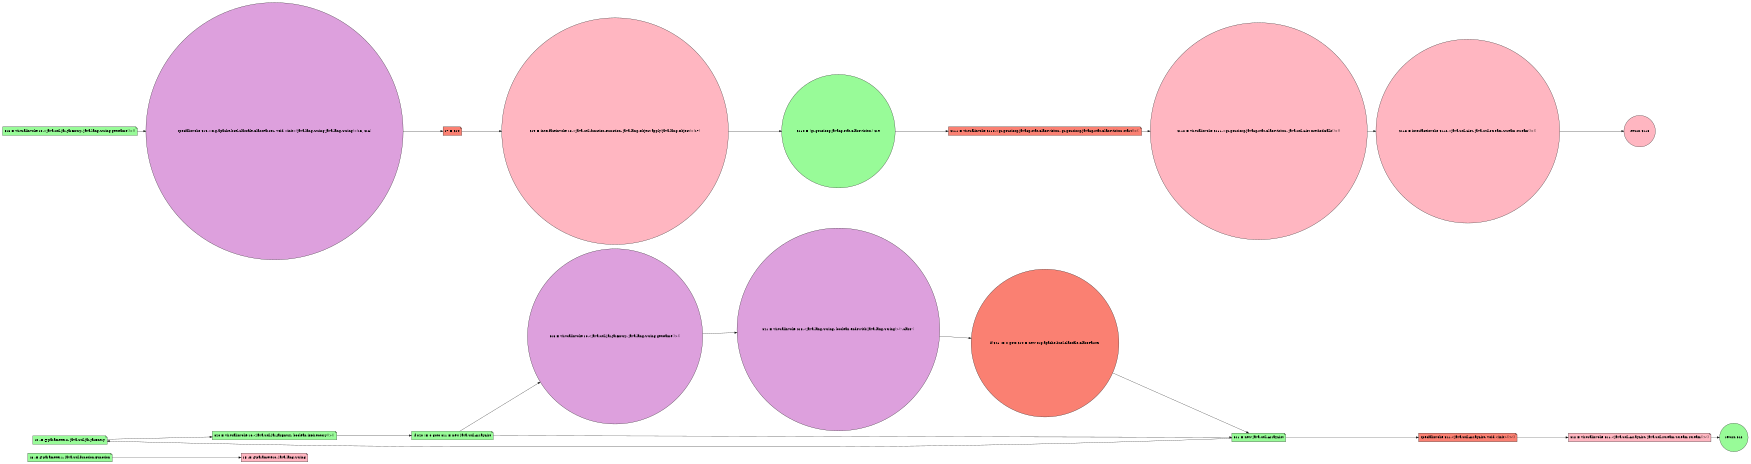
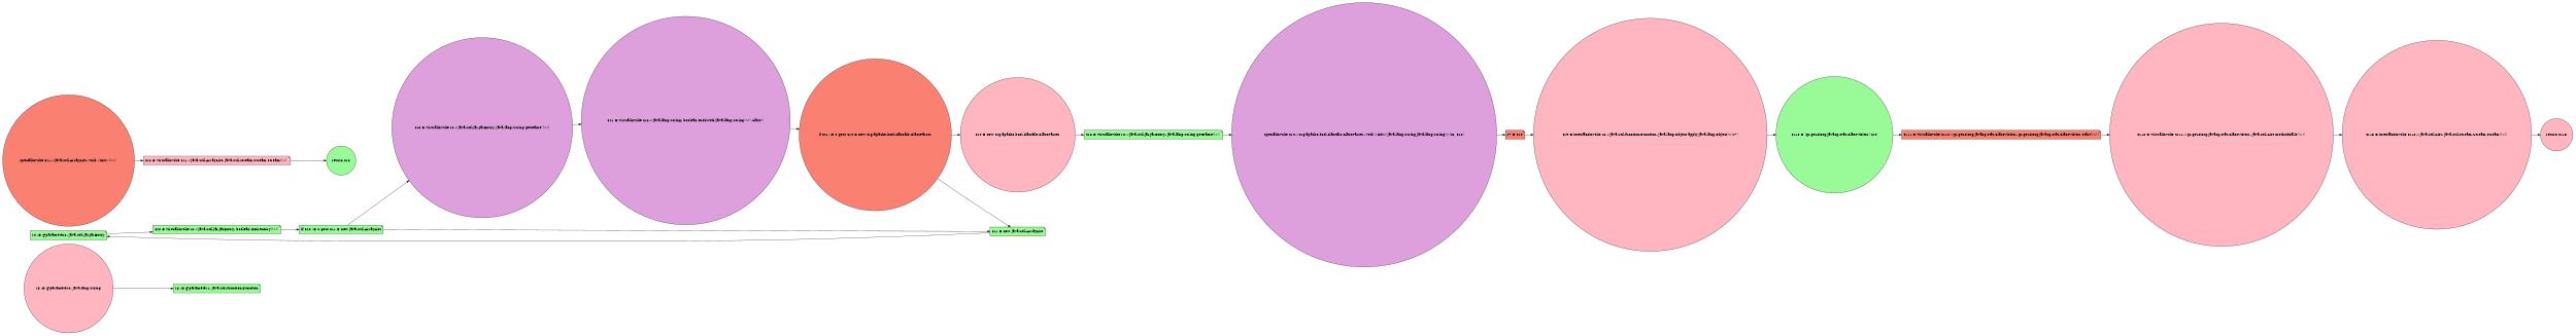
  digraph {
    rankdir=LR
    node [fillcolor=palegreen shape=circle style=filled]
    "r8 := @parameter1: java.util.function.Function" [shape=note]
-   "r5 := @parameter0: java.lang.String" [fillcolor=lightpink shape=note]
+   "r5 := @parameter0: java.lang.String" [fillcolor=lightpink]
    "r0 := @parameter2: java.util.jar.JarEntry" [shape=note]
    "$z0 = virtualinvoke r0.<java.util.jar.JarEntry: boolean isDirectory()>()" [shape=note]
    "if $z0 != 0 goto $r1 = new java.util.ArrayList" [shape=note]
    "$r3 = virtualinvoke r0.<java.util.jar.JarEntry: java.lang.String getName()>()" [fillcolor=plum]
    "$r1 = new java.util.ArrayList" [shape=note]
    "$z1 = virtualinvoke $r3.<java.lang.String: boolean endsWith(java.lang.String)>(\".class\")" [fillcolor=plum]
-   "specialinvoke $r1.<java.util.ArrayList: void <init>()>()" [fillcolor=salmon shape=note]
+   "specialinvoke $r1.<java.util.ArrayList: void <init>()>()" [fillcolor=salmon]
    "if $z1 != 0 goto $r4 = new org.apache.bcel.classfile.ClassParser" [fillcolor=salmon]
+   "$r4 = new org.apache.bcel.classfile.ClassParser" [fillcolor=lightpink]
    "$r6 = virtualinvoke r0.<java.util.jar.JarEntry: java.lang.String getName()>()" [shape=note]
    "$r2 = virtualinvoke $r1.<java.util.ArrayList: java.util.stream.Stream stream()>()" [fillcolor=lightpink shape=note]
    "return $r2"
    "specialinvoke $r4.<org.apache.bcel.classfile.ClassParser: void <init>(java.lang.String,java.lang.String)>(r5, $r6)" [fillcolor=plum]
    "r7 = $r4" [fillcolor=salmon shape=note]
    "$r9 = interfaceinvoke r8.<java.util.function.Function: java.lang.Object apply(java.lang.Object)>(r7)" [fillcolor=lightpink]
    "$r10 = (gr.gousiosg.javacg.stat.ClassVisitor) $r9"
    "$r11 = virtualinvoke $r10.<gr.gousiosg.javacg.stat.ClassVisitor: gr.gousiosg.javacg.stat.ClassVisitor start()>()" [fillcolor=salmon shape=note]
    "$r12 = virtualinvoke $r11.<gr.gousiosg.javacg.stat.ClassVisitor: java.util.List methodCalls()>()" [fillcolor=lightpink]
    "$r13 = interfaceinvoke $r12.<java.util.List: java.util.stream.Stream stream()>()" [fillcolor=lightpink]
    "return $r13" [fillcolor=lightpink]
-   "r8 := @parameter1: java.util.function.Function" -> "r5 := @parameter0: java.lang.String"
+   "r5 := @parameter0: java.lang.String" -> "r8 := @parameter1: java.util.function.Function"
    "r0 := @parameter2: java.util.jar.JarEntry" -> "$z0 = virtualinvoke r0.<java.util.jar.JarEntry: boolean isDirectory()>()"
    "$z0 = virtualinvoke r0.<java.util.jar.JarEntry: boolean isDirectory()>()" -> "if $z0 != 0 goto $r1 = new java.util.ArrayList"
    "if $z0 != 0 goto $r1 = new java.util.ArrayList" -> "$r3 = virtualinvoke r0.<java.util.jar.JarEntry: java.lang.String getName()>()"
    "if $z0 != 0 goto $r1 = new java.util.ArrayList" -> "$r1 = new java.util.ArrayList"
    "$r3 = virtualinvoke r0.<java.util.jar.JarEntry: java.lang.String getName()>()" -> "$z1 = virtualinvoke $r3.<java.lang.String: boolean endsWith(java.lang.String)>(\".class\")"
    "$r1 = new java.util.ArrayList" -> "r0 := @parameter2: java.util.jar.JarEntry"
-   "$r1 = new java.util.ArrayList" -> "specialinvoke $r1.<java.util.ArrayList: void <init>()>()"
    "$z1 = virtualinvoke $r3.<java.lang.String: boolean endsWith(java.lang.String)>(\".class\")" -> "if $z1 != 0 goto $r4 = new org.apache.bcel.classfile.ClassParser"
    "specialinvoke $r1.<java.util.ArrayList: void <init>()>()" -> "$r2 = virtualinvoke $r1.<java.util.ArrayList: java.util.stream.Stream stream()>()"
    "if $z1 != 0 goto $r4 = new org.apache.bcel.classfile.ClassParser" -> "$r1 = new java.util.ArrayList"
+   "if $z1 != 0 goto $r4 = new org.apache.bcel.classfile.ClassParser" -> "$r4 = new org.apache.bcel.classfile.ClassParser"
+   "$r4 = new org.apache.bcel.classfile.ClassParser" -> "$r6 = virtualinvoke r0.<java.util.jar.JarEntry: java.lang.String getName()>()"
    "$r6 = virtualinvoke r0.<java.util.jar.JarEntry: java.lang.String getName()>()" -> "specialinvoke $r4.<org.apache.bcel.classfile.ClassParser: void <init>(java.lang.String,java.lang.String)>(r5, $r6)"
    "$r2 = virtualinvoke $r1.<java.util.ArrayList: java.util.stream.Stream stream()>()" -> "return $r2"
    "specialinvoke $r4.<org.apache.bcel.classfile.ClassParser: void <init>(java.lang.String,java.lang.String)>(r5, $r6)" -> "r7 = $r4"
    "r7 = $r4" -> "$r9 = interfaceinvoke r8.<java.util.function.Function: java.lang.Object apply(java.lang.Object)>(r7)"
    "$r9 = interfaceinvoke r8.<java.util.function.Function: java.lang.Object apply(java.lang.Object)>(r7)" -> "$r10 = (gr.gousiosg.javacg.stat.ClassVisitor) $r9"
    "$r10 = (gr.gousiosg.javacg.stat.ClassVisitor) $r9" -> "$r11 = virtualinvoke $r10.<gr.gousiosg.javacg.stat.ClassVisitor: gr.gousiosg.javacg.stat.ClassVisitor start()>()"
    "$r11 = virtualinvoke $r10.<gr.gousiosg.javacg.stat.ClassVisitor: gr.gousiosg.javacg.stat.ClassVisitor start()>()" -> "$r12 = virtualinvoke $r11.<gr.gousiosg.javacg.stat.ClassVisitor: java.util.List methodCalls()>()"
    "$r12 = virtualinvoke $r11.<gr.gousiosg.javacg.stat.ClassVisitor: java.util.List methodCalls()>()" -> "$r13 = interfaceinvoke $r12.<java.util.List: java.util.stream.Stream stream()>()"
    "$r13 = interfaceinvoke $r12.<java.util.List: java.util.stream.Stream stream()>()" -> "return $r13"
  }
